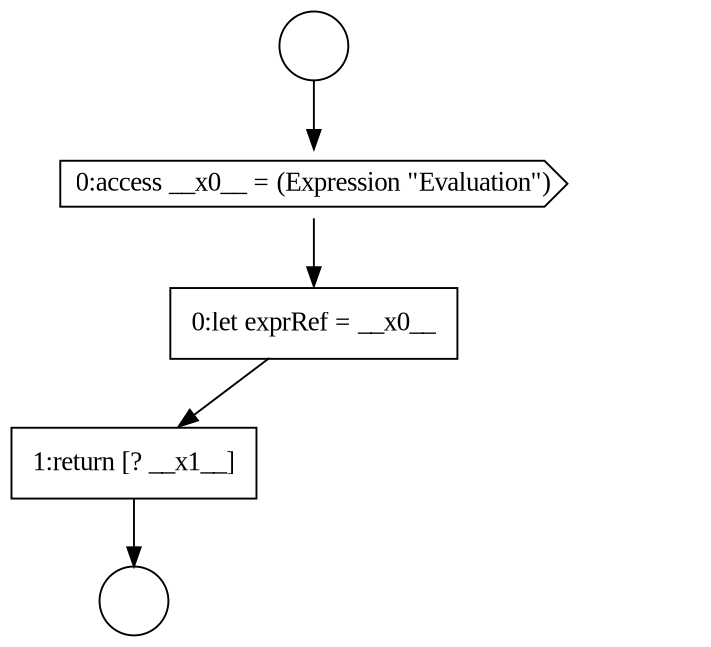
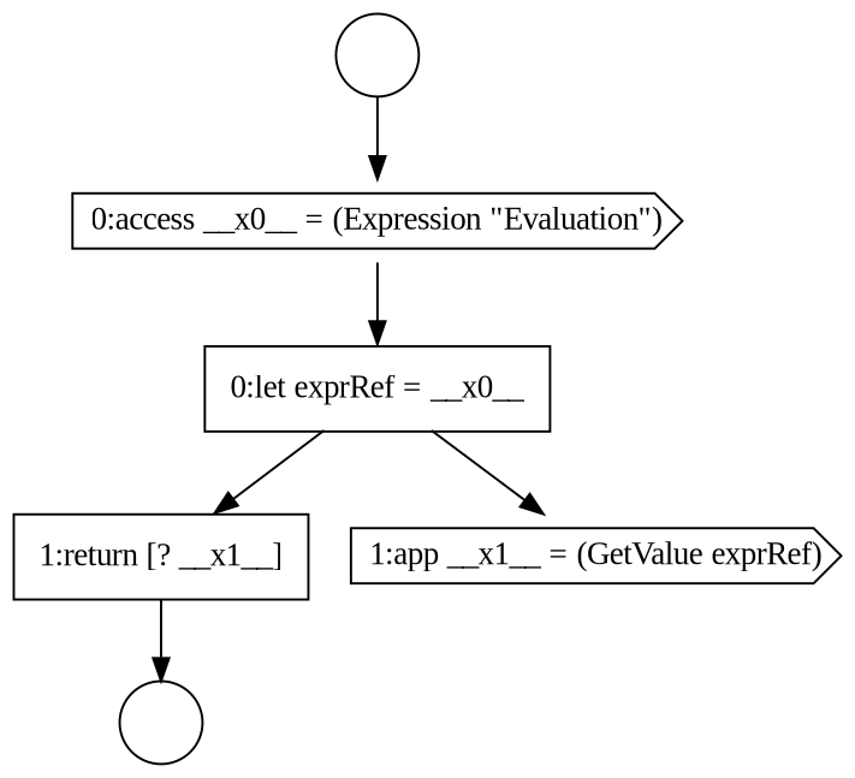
  digraph {
    fontname="Liberation Serif"
    node [color=black fillcolor=white fontname="Liberation Serif" shape=none style=filled]
    edge [color=black fontname="Liberation Serif"]
    n1 [label=<<font color="black">     <table border="0" cellborder="1" cellspacing="0" cellpadding="10">       <tr><td align="left">1:return [? __x1__]</td></tr>     </table>   </font>> margin=0]
    n2 [label=" " shape=circle]
    n3 [label=" " shape=circle]
    n4 [label=<<font color="black">0:access __x0__ = (Expression &quot;Evaluation&quot;)</font>> shape=cds]
    n5 [label=<<font color="black">     <table border="0" cellborder="1" cellspacing="0" cellpadding="10">       <tr><td align="left">0:let exprRef = __x0__</td></tr>     </table>   </font>> margin=0]
+   n6 [label=<<font color="black">1:app __x1__ = (GetValue exprRef)</font>> shape=cds]
    n1 -> n2
    n3 -> n4
    n4 -> n5
    n5 -> n1
+   n5 -> n6
  }
